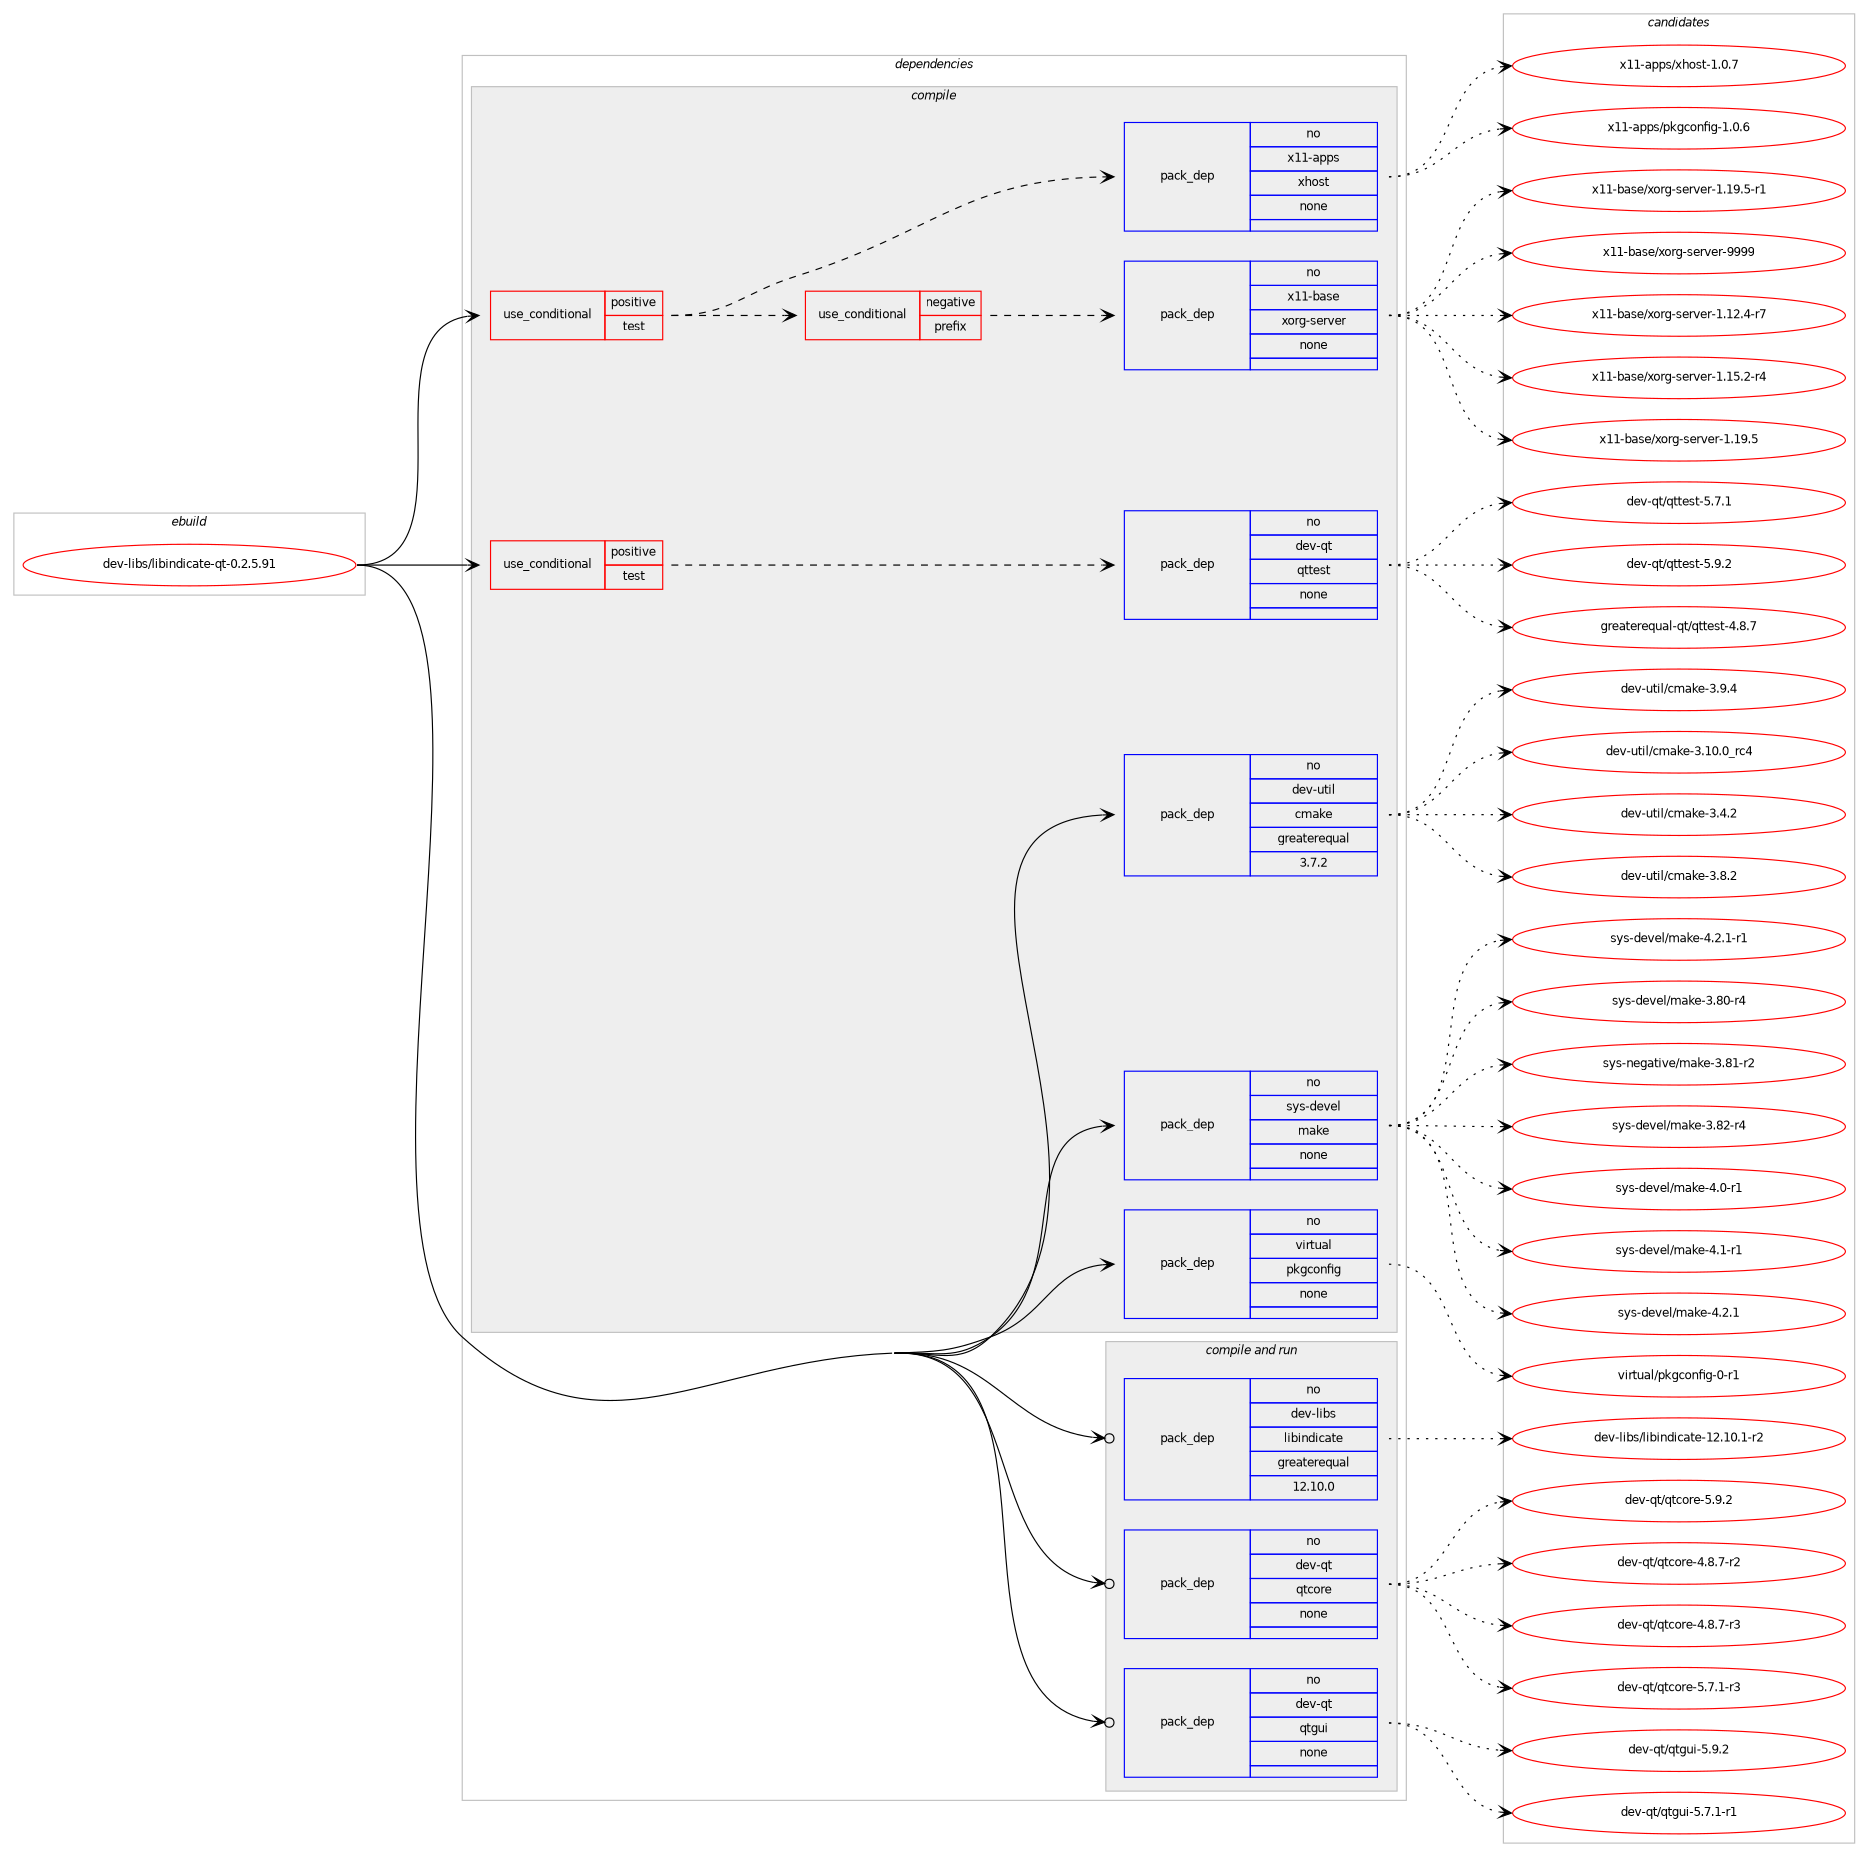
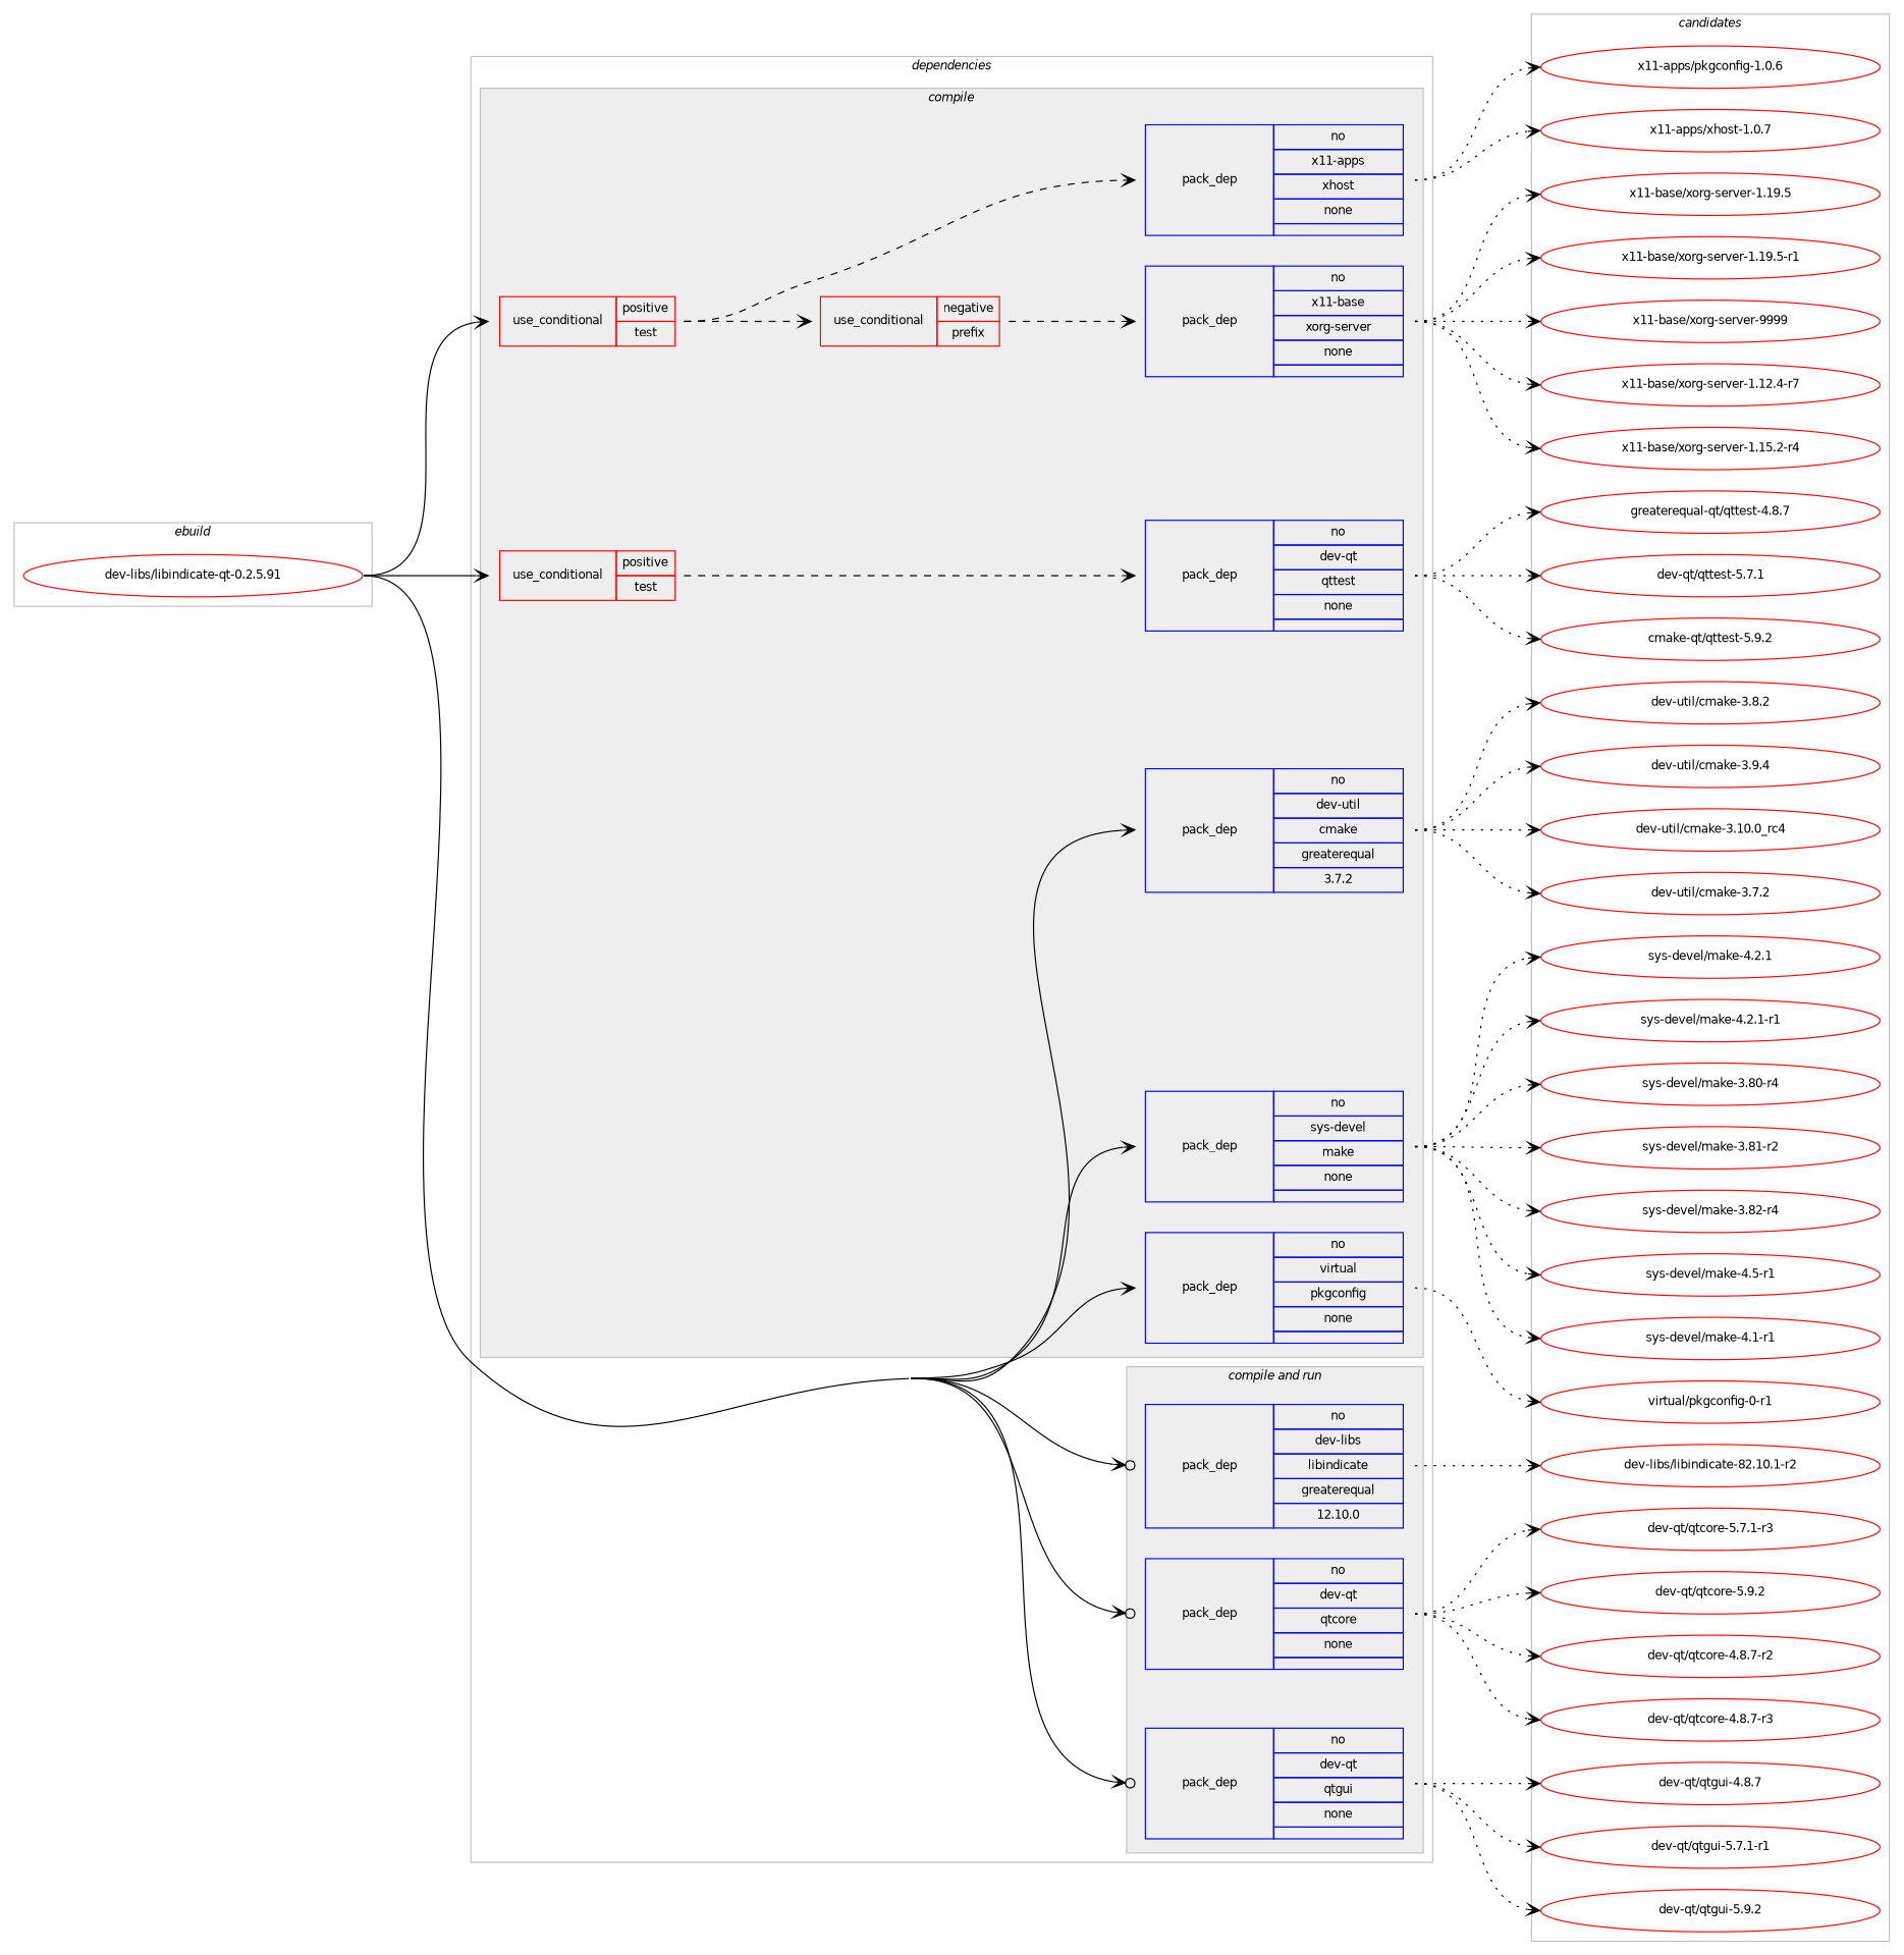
  digraph {
    compound=true
    concentrate=true
    fontname=Helvetica
    fontsize=10
    newrank=true
    rankdir=LR
    ranksep=1.5
    node [color=red fontname=Helvetica fontsize=10]
    edge [arrowhead=vee headport=w style=dotted tailport=e weight=100]
    n1 [label="dev-libs/libindicate-qt-0.2.5.91" width=4]
    n2 [color=blue label=<<TABLE BORDER="0" CELLBORDER="1" CELLSPACING="0" CELLPADDING="4" WIDTH="220"><TR><TD ROWSPAN="6" CELLPADDING="30">pack_dep</TD></TR><TR><TD WIDTH="110">no</TD></TR><TR><TD>x11-base</TD></TR><TR><TD>xorg-server</TD></TR><TR><TD>none</TD></TR><TR><TD></TD></TR></TABLE>> shape=none]
    n3 [label=<<TABLE BORDER="0" CELLBORDER="1" CELLSPACING="0" CELLPADDING="4"><TR><TD ROWSPAN="3" CELLPADDING="10">use_conditional</TD></TR><TR><TD>negative</TD></TR><TR><TD>prefix</TD></TR></TABLE>> shape=none]
    n4 [color=blue label=<<TABLE BORDER="0" CELLBORDER="1" CELLSPACING="0" CELLPADDING="4" WIDTH="220"><TR><TD ROWSPAN="6" CELLPADDING="30">pack_dep</TD></TR><TR><TD WIDTH="110">no</TD></TR><TR><TD>x11-apps</TD></TR><TR><TD>xhost</TD></TR><TR><TD>none</TD></TR><TR><TD></TD></TR></TABLE>> shape=none]
    n5 [label=<<TABLE BORDER="0" CELLBORDER="1" CELLSPACING="0" CELLPADDING="4"><TR><TD ROWSPAN="3" CELLPADDING="10">use_conditional</TD></TR><TR><TD>positive</TD></TR><TR><TD>test</TD></TR></TABLE>> shape=none]
    n6 [color=blue label=<<TABLE BORDER="0" CELLBORDER="1" CELLSPACING="0" CELLPADDING="4" WIDTH="220"><TR><TD ROWSPAN="6" CELLPADDING="30">pack_dep</TD></TR><TR><TD WIDTH="110">no</TD></TR><TR><TD>dev-qt</TD></TR><TR><TD>qttest</TD></TR><TR><TD>none</TD></TR><TR><TD></TD></TR></TABLE>> shape=none]
    n7 [label=<<TABLE BORDER="0" CELLBORDER="1" CELLSPACING="0" CELLPADDING="4"><TR><TD ROWSPAN="3" CELLPADDING="10">use_conditional</TD></TR><TR><TD>positive</TD></TR><TR><TD>test</TD></TR></TABLE>> shape=none]
    n8 [color=blue label=<<TABLE BORDER="0" CELLBORDER="1" CELLSPACING="0" CELLPADDING="4" WIDTH="220"><TR><TD ROWSPAN="6" CELLPADDING="30">pack_dep</TD></TR><TR><TD WIDTH="110">no</TD></TR><TR><TD>dev-util</TD></TR><TR><TD>cmake</TD></TR><TR><TD>greaterequal</TD></TR><TR><TD>3.7.2</TD></TR></TABLE>> shape=none]
    n9 [color=blue label=<<TABLE BORDER="0" CELLBORDER="1" CELLSPACING="0" CELLPADDING="4" WIDTH="220"><TR><TD ROWSPAN="6" CELLPADDING="30">pack_dep</TD></TR><TR><TD WIDTH="110">no</TD></TR><TR><TD>sys-devel</TD></TR><TR><TD>make</TD></TR><TR><TD>none</TD></TR><TR><TD></TD></TR></TABLE>> shape=none]
    n10 [color=blue label=<<TABLE BORDER="0" CELLBORDER="1" CELLSPACING="0" CELLPADDING="4" WIDTH="220"><TR><TD ROWSPAN="6" CELLPADDING="30">pack_dep</TD></TR><TR><TD WIDTH="110">no</TD></TR><TR><TD>virtual</TD></TR><TR><TD>pkgconfig</TD></TR><TR><TD>none</TD></TR><TR><TD></TD></TR></TABLE>> shape=none]
    n11 [color=blue label=<<TABLE BORDER="0" CELLBORDER="1" CELLSPACING="0" CELLPADDING="4" WIDTH="220"><TR><TD ROWSPAN="6" CELLPADDING="30">pack_dep</TD></TR><TR><TD WIDTH="110">no</TD></TR><TR><TD>dev-libs</TD></TR><TR><TD>libindicate</TD></TR><TR><TD>greaterequal</TD></TR><TR><TD>12.10.0</TD></TR></TABLE>> shape=none]
    n12 [color=blue label=<<TABLE BORDER="0" CELLBORDER="1" CELLSPACING="0" CELLPADDING="4" WIDTH="220"><TR><TD ROWSPAN="6" CELLPADDING="30">pack_dep</TD></TR><TR><TD WIDTH="110">no</TD></TR><TR><TD>dev-qt</TD></TR><TR><TD>qtcore</TD></TR><TR><TD>none</TD></TR><TR><TD></TD></TR></TABLE>> shape=none]
    n13 [color=blue label=<<TABLE BORDER="0" CELLBORDER="1" CELLSPACING="0" CELLPADDING="4" WIDTH="220"><TR><TD ROWSPAN="6" CELLPADDING="30">pack_dep</TD></TR><TR><TD WIDTH="110">no</TD></TR><TR><TD>dev-qt</TD></TR><TR><TD>qtgui</TD></TR><TR><TD>none</TD></TR><TR><TD></TD></TR></TABLE>> shape=none]
    n14 [label="x11-base/xorg-server-1.12.4-r7" width=4]
    n15 [label="x11-base/xorg-server-1.15.2-r4" width=4]
    n16 [label="x11-base/xorg-server-1.19.5" width=4]
    n17 [label="x11-base/xorg-server-1.19.5-r1" width=4]
    n18 [label="x11-base/xorg-server-9999" width=4]
    n19 [label="x11-apps/pkgconfig-1.0.6" width=4]
    n20 [label="x11-apps/xhost-1.0.7" width=4]
    n21 [label="greaterequal-qt/qttest-4.8.7" width=4]
    n22 [label="dev-qt/qttest-5.7.1" width=4]
-   n23 [label="dev-qt/qttest-5.9.2" width=4]
+   n23 [label="cmake-qt/qttest-5.9.2" width=4]
    n24 [label="dev-util/cmake-3.10.0_rc4" width=4]
-   n25 [label="dev-util/cmake-3.4.2" width=4]
+   n25 [label="dev-util/cmake-3.7.2" width=4]
    n26 [label="dev-util/cmake-3.8.2" width=4]
    n27 [label="dev-util/cmake-3.9.4" width=4]
    n28 [label="sys-devel/make-3.80-r4" width=4]
-   n29 [label="sys-negative/make-3.81-r2" width=4]
+   n29 [label="sys-devel/make-3.81-r2" width=4]
    n30 [label="sys-devel/make-3.82-r4" width=4]
-   n31 [label="sys-devel/make-4.0-r1" width=4]
+   n31 [label="sys-devel/make-4.5-r1" width=4]
    n32 [label="sys-devel/make-4.1-r1" width=4]
    n33 [label="sys-devel/make-4.2.1" width=4]
    n34 [label="sys-devel/make-4.2.1-r1" width=4]
    n35 [label="virtual/pkgconfig-0-r1" width=4]
-   n36 [label="dev-libs/libindicate-12.10.1-r2" width=4]
+   n36 [label="dev-libs/libindicate-82.10.1-r2" width=4]
    n37 [label="dev-qt/qtcore-4.8.7-r2" width=4]
    n38 [label="dev-qt/qtcore-4.8.7-r3" width=4]
    n39 [label="dev-qt/qtcore-5.7.1-r3" width=4]
    n40 [label="dev-qt/qtcore-5.9.2" width=4]
+   n41 [label="dev-qt/qtgui-4.8.7" width=4]
    n42 [label="dev-qt/qtgui-5.7.1-r1" width=4]
    n43 [label="dev-qt/qtgui-5.9.2" width=4]
    subgraph cluster_1 {
      color=gray
      label=<<i>ebuild</i>>
      rank=same
      n1
    }
    subgraph cluster_2 {
      color=gray
      label=<<i>dependencies</i>>
      subgraph cluster_3 {
        color=gray
        fillcolor="#eeeeee"
        label=<<i>compile</i>>
        style=filled
        subgraph sub_4 {
          color=gray
          fillcolor="#eeeeee"
          label=<<i>compile</i>>
          style=filled
          n5
          subgraph sub_5 {
            color=gray
            fillcolor="#eeeeee"
            label=<<i>compile</i>>
            style=filled
            n3
            subgraph sub_6 {
              color=gray
              fillcolor="#eeeeee"
              label=<<i>compile</i>>
              style=filled
              n2
            }
          }
          subgraph sub_7 {
            color=gray
            fillcolor="#eeeeee"
            label=<<i>compile</i>>
            style=filled
            n4
          }
        }
        subgraph sub_8 {
          color=gray
          fillcolor="#eeeeee"
          label=<<i>compile</i>>
          style=filled
          n7
          subgraph sub_9 {
            color=gray
            fillcolor="#eeeeee"
            label=<<i>compile</i>>
            style=filled
            n6
          }
        }
        subgraph sub_10 {
          color=gray
          fillcolor="#eeeeee"
          label=<<i>compile</i>>
          style=filled
          n8
        }
        subgraph sub_11 {
          color=gray
          fillcolor="#eeeeee"
          label=<<i>compile</i>>
          style=filled
          n9
        }
        subgraph sub_12 {
          color=gray
          fillcolor="#eeeeee"
          label=<<i>compile</i>>
          style=filled
          n10
        }
      }
      subgraph cluster_13 {
        color=gray
        fillcolor="#eeeeee"
        label=<<i>compile and run</i>>
        style=filled
        subgraph sub_14 {
          color=gray
          fillcolor="#eeeeee"
          label=<<i>compile and run</i>>
          style=filled
          n11
        }
        subgraph sub_15 {
          color=gray
          fillcolor="#eeeeee"
          label=<<i>compile and run</i>>
          style=filled
          n12
        }
        subgraph sub_16 {
          color=gray
          fillcolor="#eeeeee"
          label=<<i>compile and run</i>>
          style=filled
          n13
        }
      }
      subgraph cluster_17 {
        color=gray
        fillcolor="#eeeeee"
        label=<<i>run</i>>
        style=filled
      }
    }
    subgraph cluster_18 {
      color=gray
      label=<<i>candidates</i>>
      rank=same
      subgraph sub_19 {
        color=black
        label=<<i>candidates</i>>
        nodesep=1
        rank=same
        n14
        n15
        n16
        n17
        n18
      }
      subgraph sub_20 {
        color=black
        label=<<i>candidates</i>>
        nodesep=1
        rank=same
        n19
        n20
      }
      subgraph sub_21 {
        color=black
        label=<<i>candidates</i>>
        nodesep=1
        rank=same
        n21
        n22
        n23
      }
      subgraph sub_22 {
        color=black
        label=<<i>candidates</i>>
        nodesep=1
        rank=same
        n24
        n25
        n26
        n27
      }
      subgraph sub_23 {
        color=black
        label=<<i>candidates</i>>
        nodesep=1
        rank=same
        n28
        n29
        n30
        n31
        n32
        n33
        n34
      }
      subgraph sub_24 {
        color=black
        label=<<i>candidates</i>>
        nodesep=1
        rank=same
        n35
      }
      subgraph sub_25 {
        color=black
        label=<<i>candidates</i>>
        nodesep=1
        rank=same
        n36
      }
      subgraph sub_26 {
        color=black
        label=<<i>candidates</i>>
        nodesep=1
        rank=same
        n37
        n38
        n39
        n40
      }
      subgraph sub_27 {
        color=black
        label=<<i>candidates</i>>
        nodesep=1
        rank=same
+       n41
        n42
        n43
      }
    }
    n1 -> n5 [style=solid weight=20]
    n1 -> n7 [style=solid weight=20]
    n1 -> n8 [style=solid weight=20]
    n1 -> n9 [style=solid weight=20]
    n1 -> n10 [style=solid weight=20]
    n1 -> n11 [arrowhead=odotvee style=solid weight=20]
    n1 -> n12 [arrowhead=odotvee style=solid weight=20]
    n1 -> n13 [arrowhead=odotvee style=solid weight=20]
    n2 -> n14
    n2 -> n15
    n2 -> n16
    n2 -> n17
    n2 -> n18
    n3 -> n2 [style=dashed weight=20]
    n4 -> n19
    n4 -> n20
    n5 -> n3 [style=dashed weight=20]
    n5 -> n4 [style=dashed weight=20]
    n6 -> n21
    n6 -> n22
    n6 -> n23
    n7 -> n6 [style=dashed weight=20]
    n8 -> n24
    n8 -> n25
    n8 -> n26
    n8 -> n27
    n9 -> n28
    n9 -> n29
    n9 -> n30
    n9 -> n31
    n9 -> n32
    n9 -> n33
    n9 -> n34
    n10 -> n35
    n11 -> n36
    n12 -> n37
    n12 -> n38
    n12 -> n39
    n12 -> n40
+   n13 -> n41
    n13 -> n42
    n13 -> n43
  }
